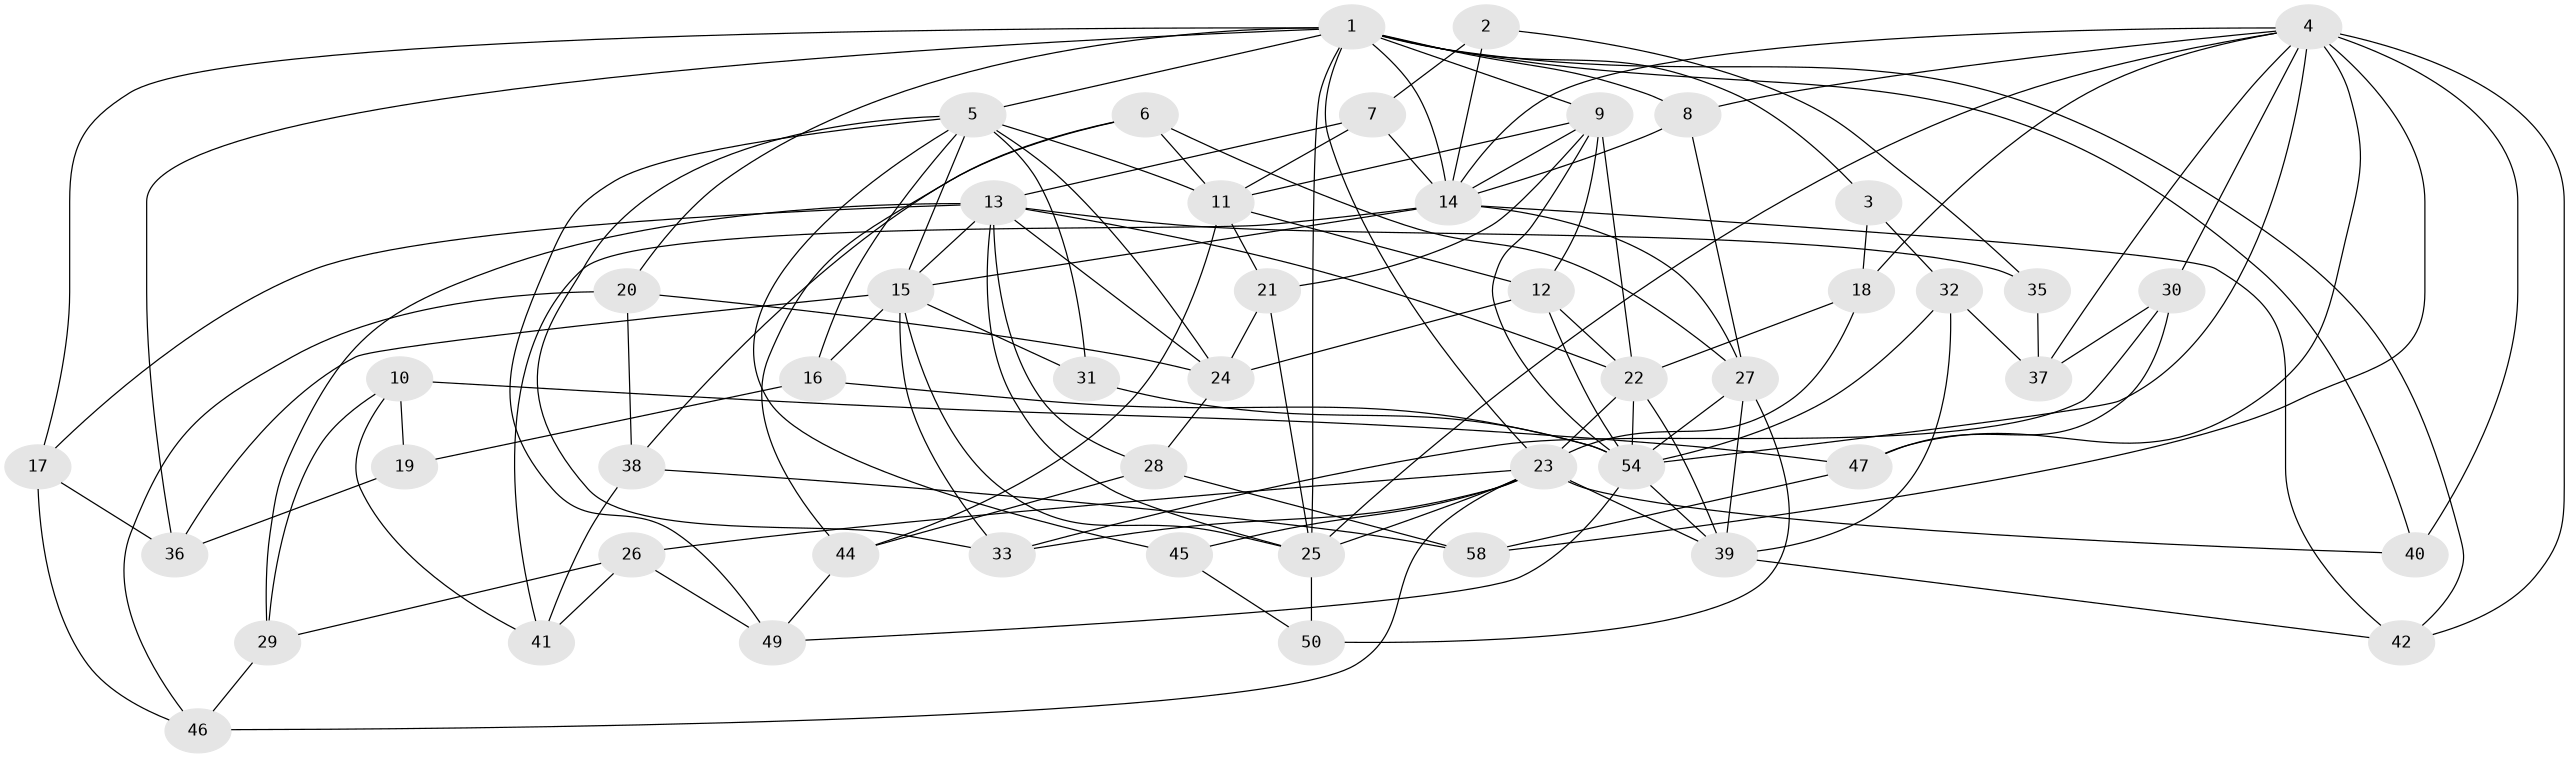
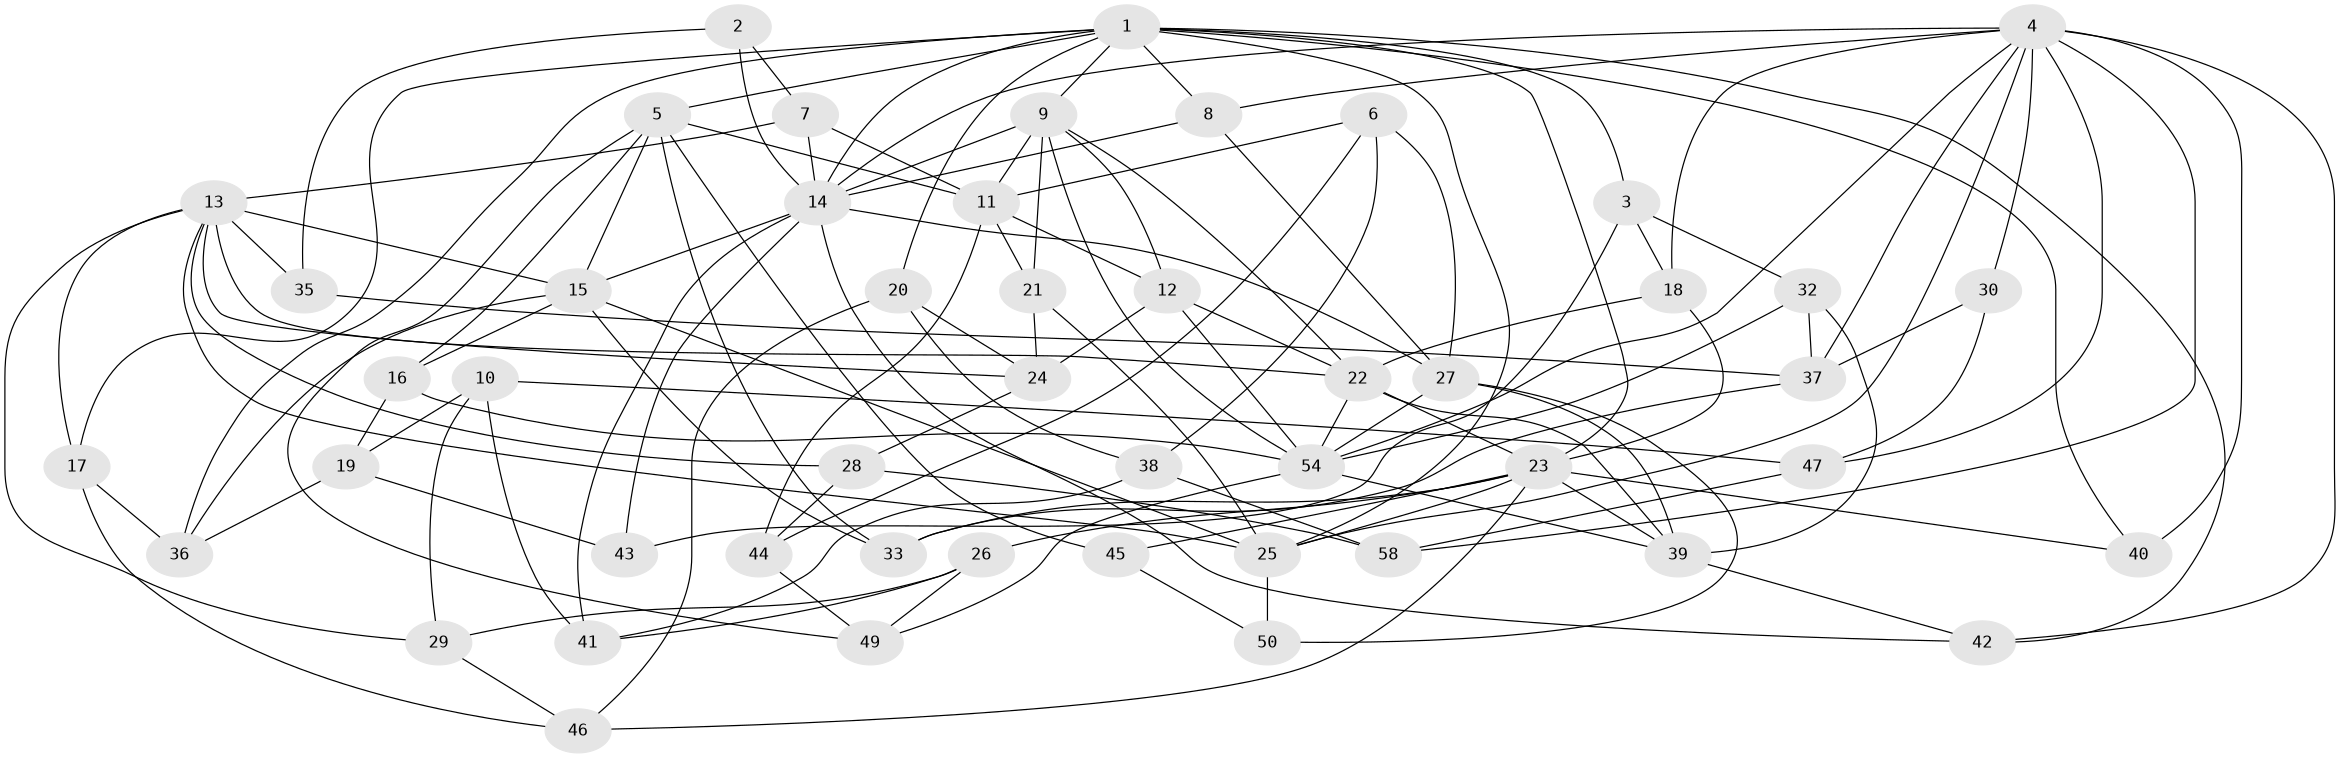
  graph {
    fontname="DejaVu Sans Mono"
    node [color=gray90 fontname="DejaVu Sans Mono" style=filled]
    edge [fontname="DejaVu Sans Mono" weight=1.0]
    1
    3
    5
    8
    9
    14
    17
    20
    23
    25
    36
    40
    42
    18
    32
+   43
    24
    11
    15
    16
-   31
    33
    45
    49
    27
    n26 [label=54]
    12
    21
    22
    41
    46
    38
    39
    26
    50
    2
    7
    35
    13
    28
    37
    4
    30
    47
    n45 [label=58]
    44
    19
    6
    29
    10
    1 -- 3
    1 -- 5
    1 -- 8
    1 -- 9
    1 -- 14
    1 -- 17
    1 -- 20
    1 -- 23
    1 -- 25
    1 -- 36
    1 -- 40
    1 -- 42
    3 -- 18
    3 -- 32
-   5 -- 24 [weight=3.0]
+   3 -- 43
    5 -- 11
    5 -- 15
    5 -- 16
-   5 -- 31
    5 -- 33
    5 -- 45 [weight=2.0]
    5 -- 49
    8 -- 14
    8 -- 27
    9 -- 14
    9 -- 11 [weight=5.0]
    9 -- n26 [weight=2.0]
    9 -- 12
    9 -- 21
    9 -- 22
    14 -- 42
+   14 -- 43 [weight=2.0]
    14 -- 15
    14 -- 27
    14 -- 41
    17 -- 36
    17 -- 46
    20 -- 24
    20 -- 46
    20 -- 38
    23 -- 25
    23 -- 40
    23 -- 33
    23 -- 45
    23 -- 46
    23 -- 39
    23 -- 26
    25 -- 50 [weight=2.0]
    18 -- 23
    18 -- 22
    32 -- n26
    32 -- 39
    32 -- 37
    24 -- 28
    11 -- 12 [weight=2.0]
    11 -- 21
    11 -- 44
    15 -- 25
    15 -- 36
    15 -- 16
-   15 -- 31 [weight=2.0]
    15 -- 33
    16 -- n26
    16 -- 19
-   31 -- n26
    45 -- 50
    27 -- n26
    27 -- 39 [weight=3.0]
    27 -- 50
    n26 -- 49
    n26 -- 39
    12 -- 24
    12 -- n26
    12 -- 22
    21 -- 25
    21 -- 24
    22 -- 23
    22 -- n26 [weight=2.0]
    22 -- 39
    38 -- 41
    38 -- n45
    39 -- 42
    26 -- 49
    26 -- 41
    26 -- 29
    2 -- 14
    2 -- 7
    2 -- 35
    7 -- 14
    7 -- 11
    7 -- 13
    35 -- 37
    13 -- 17
    13 -- 25
    13 -- 24 [weight=2.0]
    13 -- 15 [weight=2.0]
    13 -- 22
    13 -- 35 [weight=2.0]
    13 -- 28
    13 -- 29
    28 -- n45
    28 -- 44
    4 -- 8
    4 -- 14
    4 -- 25
    4 -- 40 [weight=2.0]
    4 -- 42
    4 -- 18
    4 -- n26
    4 -- 37
    4 -- 30
    4 -- 47
    4 -- n45
-   30 -- 33
+   37 -- 33
    30 -- 37
    30 -- 47
    47 -- n45
    44 -- 49
    19 -- 36
+   19 -- 43
    6 -- 11
    6 -- 27
    6 -- 38
    6 -- 44
    29 -- 46
    10 -- 41
    10 -- 47
    10 -- 19
    10 -- 29
  }
